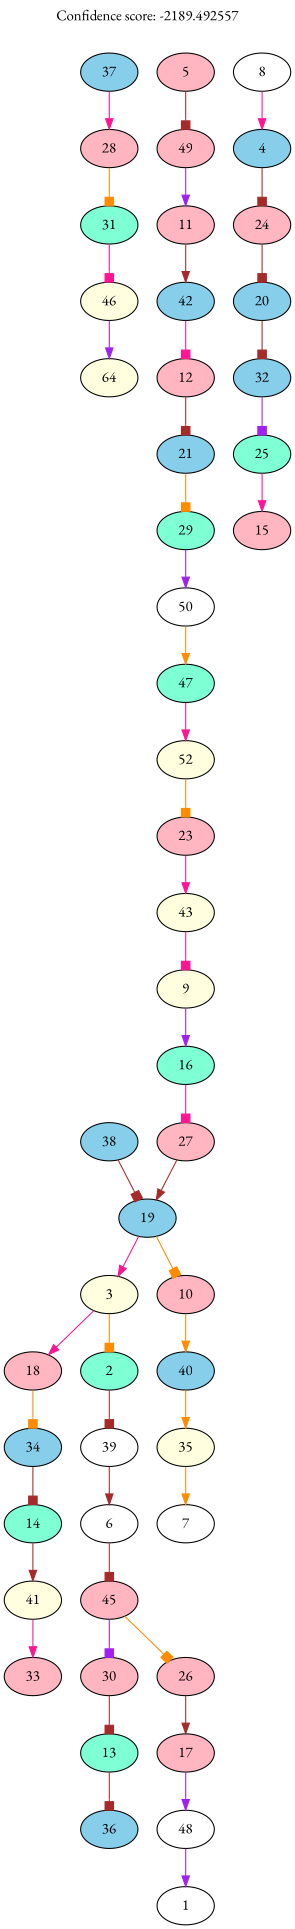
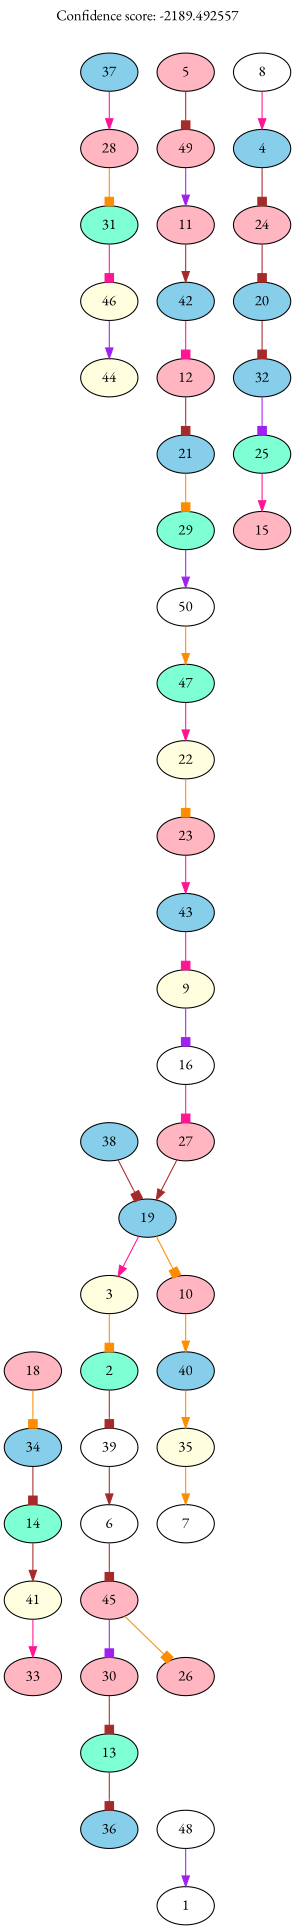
  digraph {
    fontname="EB Garamond"
    label="Confidence score: -2189.492557"
    labelloc=t
    node [fillcolor=lightpink fontname="EB Garamond" style=filled]
    edge [arrowhead=box color=brown fontname="EB Garamond"]
    n1 [fillcolor=lightyellow label=46]
-   n2 [fillcolor=lightyellow label=64]
+   n2 [fillcolor=lightyellow label=44]
    n3 [fillcolor=aquamarine label=31]
    n4 [label=28]
    n5 [fillcolor=skyblue label=37]
    n6 [label=33]
    n7 [fillcolor=lightyellow label=41]
    n8 [fillcolor=aquamarine label=14]
    n9 [fillcolor=skyblue label=34]
    n10 [label=18]
    n11 [fillcolor=aquamarine label=2]
    n12 [fillcolor=white label=39]
    n13 [fillcolor=white label=6]
    n14 [fillcolor=lightyellow label=3]
    n15 [fillcolor=aquamarine label=25]
    n16 [label=15]
    n17 [fillcolor=skyblue label=32]
    n18 [fillcolor=skyblue label=20]
    n19 [label=24]
    n20 [fillcolor=skyblue label=4]
    n21 [fillcolor=white label=8]
    n22 [fillcolor=skyblue label=36]
    n23 [fillcolor=aquamarine label=13]
    n24 [label=30]
    n25 [fillcolor=white label=48]
    n26 [fillcolor=white label=1]
-   n27 [label=17]
    n28 [label=26]
    n29 [label=45]
    n30 [fillcolor=white label=7]
    n31 [fillcolor=lightyellow label=35]
    n32 [fillcolor=skyblue label=40]
    n33 [label=10]
    n34 [fillcolor=skyblue label=19]
    n35 [fillcolor=skyblue label=38]
    n36 [label=27]
-   n37 [fillcolor=aquamarine label=16]
+   n37 [fillcolor=white label=16]
    n38 [fillcolor=lightyellow label=9]
-   n39 [fillcolor=lightyellow label=43]
+   n39 [fillcolor=skyblue label=43]
    n40 [label=23]
-   n41 [fillcolor=lightyellow label=52]
+   n41 [fillcolor=lightyellow label=22]
    n42 [fillcolor=aquamarine label=47]
    n43 [fillcolor=white label=50]
    n44 [fillcolor=aquamarine label=29]
    n45 [fillcolor=skyblue label=21]
    n46 [label=12]
    n47 [fillcolor=skyblue label=42]
    n48 [label=11]
    n49 [label=49]
    n50 [label=5]
    n1 -> n2 [arrowhead=normal color=purple]
    n3 -> n1 [color=deeppink]
    n4 -> n3 [color=darkorange]
    n5 -> n4 [arrowhead=normal color=deeppink]
    n7 -> n6 [arrowhead=normal color=deeppink]
    n8 -> n7 [arrowhead=normal]
    n9 -> n8
    n10 -> n9 [color=darkorange]
    n11 -> n12
    n12 -> n13 [arrowhead=normal]
    n13 -> n29
-   n14 -> n10 [arrowhead=normal color=deeppink]
    n14 -> n11 [color=darkorange]
    n15 -> n16 [arrowhead=normal color=deeppink]
    n17 -> n15 [color=purple]
    n18 -> n17
    n19 -> n18
    n20 -> n19
    n21 -> n20 [arrowhead=normal color=deeppink]
    n23 -> n22
    n24 -> n23
    n25 -> n26 [arrowhead=normal color=purple]
-   n27 -> n25 [arrowhead=normal color=purple]
-   n28 -> n27 [arrowhead=normal]
    n29 -> n24 [color=purple]
    n29 -> n28 [color=darkorange]
    n31 -> n30 [arrowhead=normal color=darkorange]
    n32 -> n31 [arrowhead=normal color=darkorange]
    n33 -> n32 [arrowhead=normal color=darkorange]
    n34 -> n14 [arrowhead=normal color=deeppink]
    n34 -> n33 [color=darkorange]
    n35 -> n34
    n36 -> n34 [arrowhead=normal]
    n37 -> n36 [color=deeppink]
-   n38 -> n37 [arrowhead=normal color=purple]
+   n38 -> n37 [color=purple]
    n39 -> n38 [color=deeppink]
    n40 -> n39 [arrowhead=normal color=deeppink]
    n41 -> n40 [color=darkorange]
    n42 -> n41 [arrowhead=normal color=deeppink]
    n43 -> n42 [arrowhead=normal color=darkorange]
    n44 -> n43 [arrowhead=normal color=purple]
    n45 -> n44 [color=darkorange]
    n46 -> n45
    n47 -> n46 [color=deeppink]
    n48 -> n47 [arrowhead=normal]
    n49 -> n48 [arrowhead=normal color=purple]
    n50 -> n49
  }
